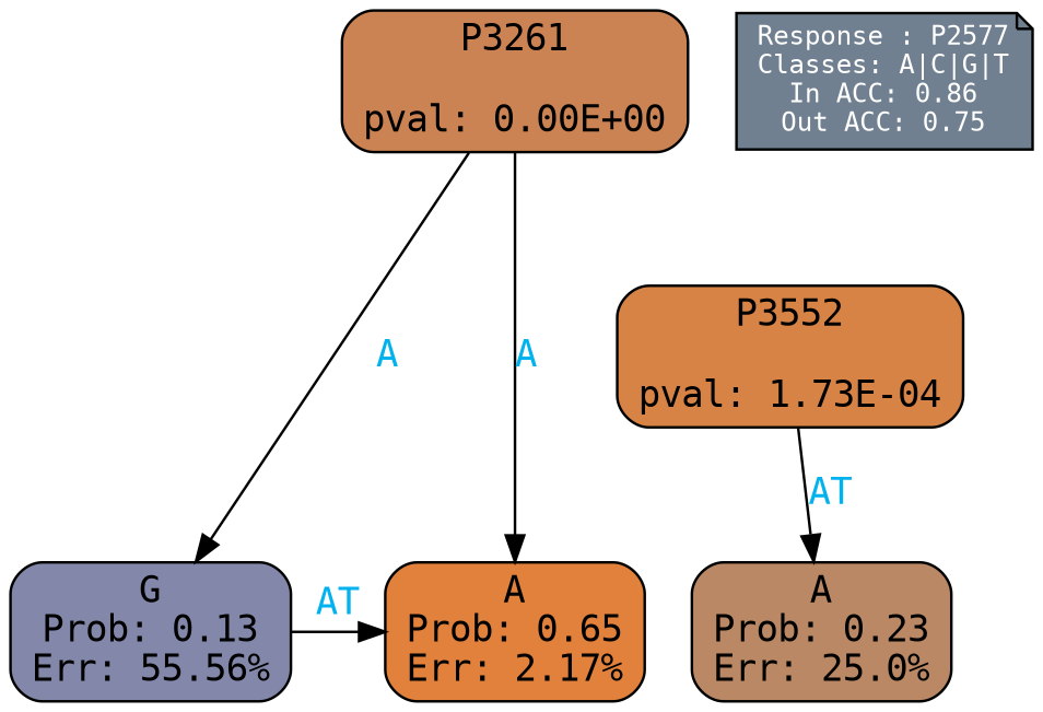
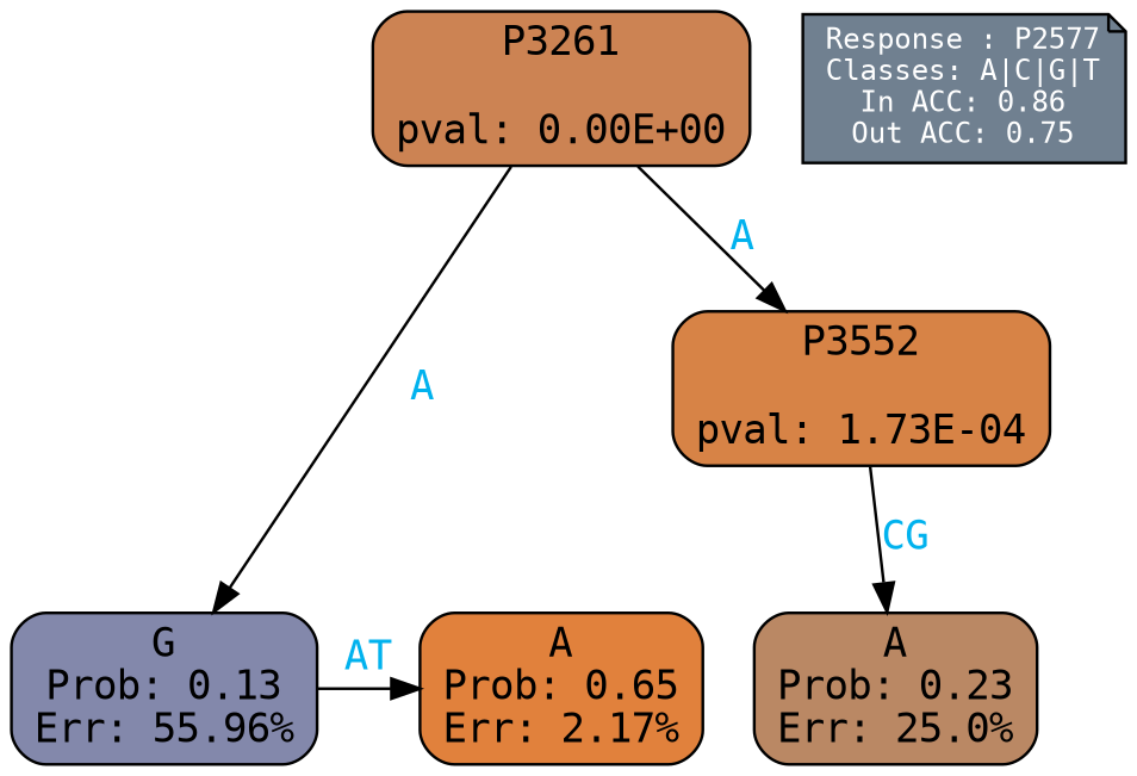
  digraph {
    fontname="DejaVu Sans Mono"
    ranksep=equally
    splines=polylines
    node [color=black fontname="DejaVu Sans Mono" shape=box style="filled, rounded"]
    edge [fontcolor=deepskyblue2 fontname="DejaVu Sans Mono"]
    n1 [fillcolor="#e1813c" label="A\nProb: 0.65\nErr: 2.17%"]
    n2 [fillcolor="#ba8864" label="A\nProb: 0.23\nErr: 25.0%"]
-   n3 [fillcolor="#8388ab" label="G\nProb: 0.13\nErr: 55.56%"]
+   n3 [fillcolor="#8388ab" label="G\nProb: 0.13\nErr: 55.96%"]
    n4 [align=left fillcolor=slategray fontcolor=white fontsize=10 label="Response : P2577\nClasses: A|C|G|T\nIn ACC: 0.86\nOut ACC: 0.75\n" shape=note style=filled]
    n5 [fillcolor="#cc8353" label="P3261\n\npval: 0.00E+00"]
    n6 [fillcolor="#d78346" label="P3552\n\npval: 1.73E-04"]
    subgraph sub_1 {
      rank=same
      n1
      n2
      n3
    }
    subgraph sub_2 {
      rank=same
      n4
      n5
    }
    n3 -> n1 [label=AT]
    n5 -> n3 [label=A]
-   n5 -> n1 [label=A]
-   n6 -> n2 [label=AT]
+   n5 -> n6 [label=A]
+   n6 -> n2 [label=CG]
  }
